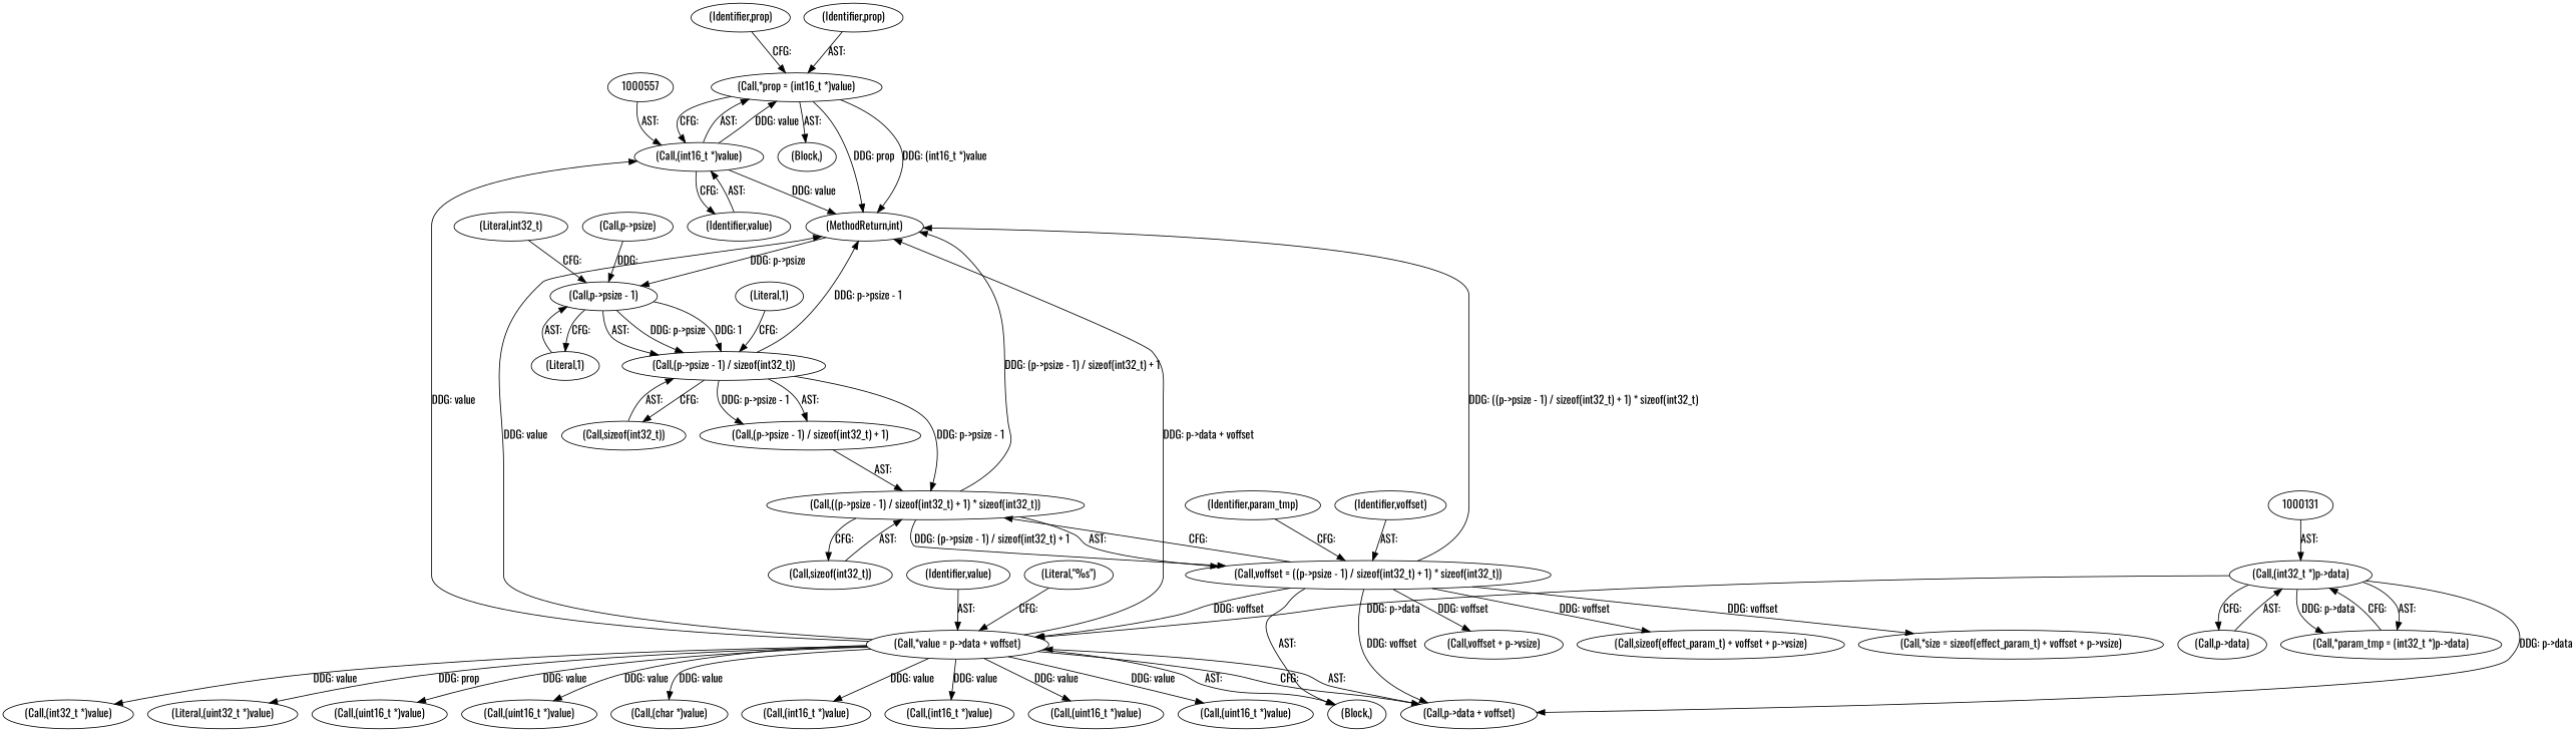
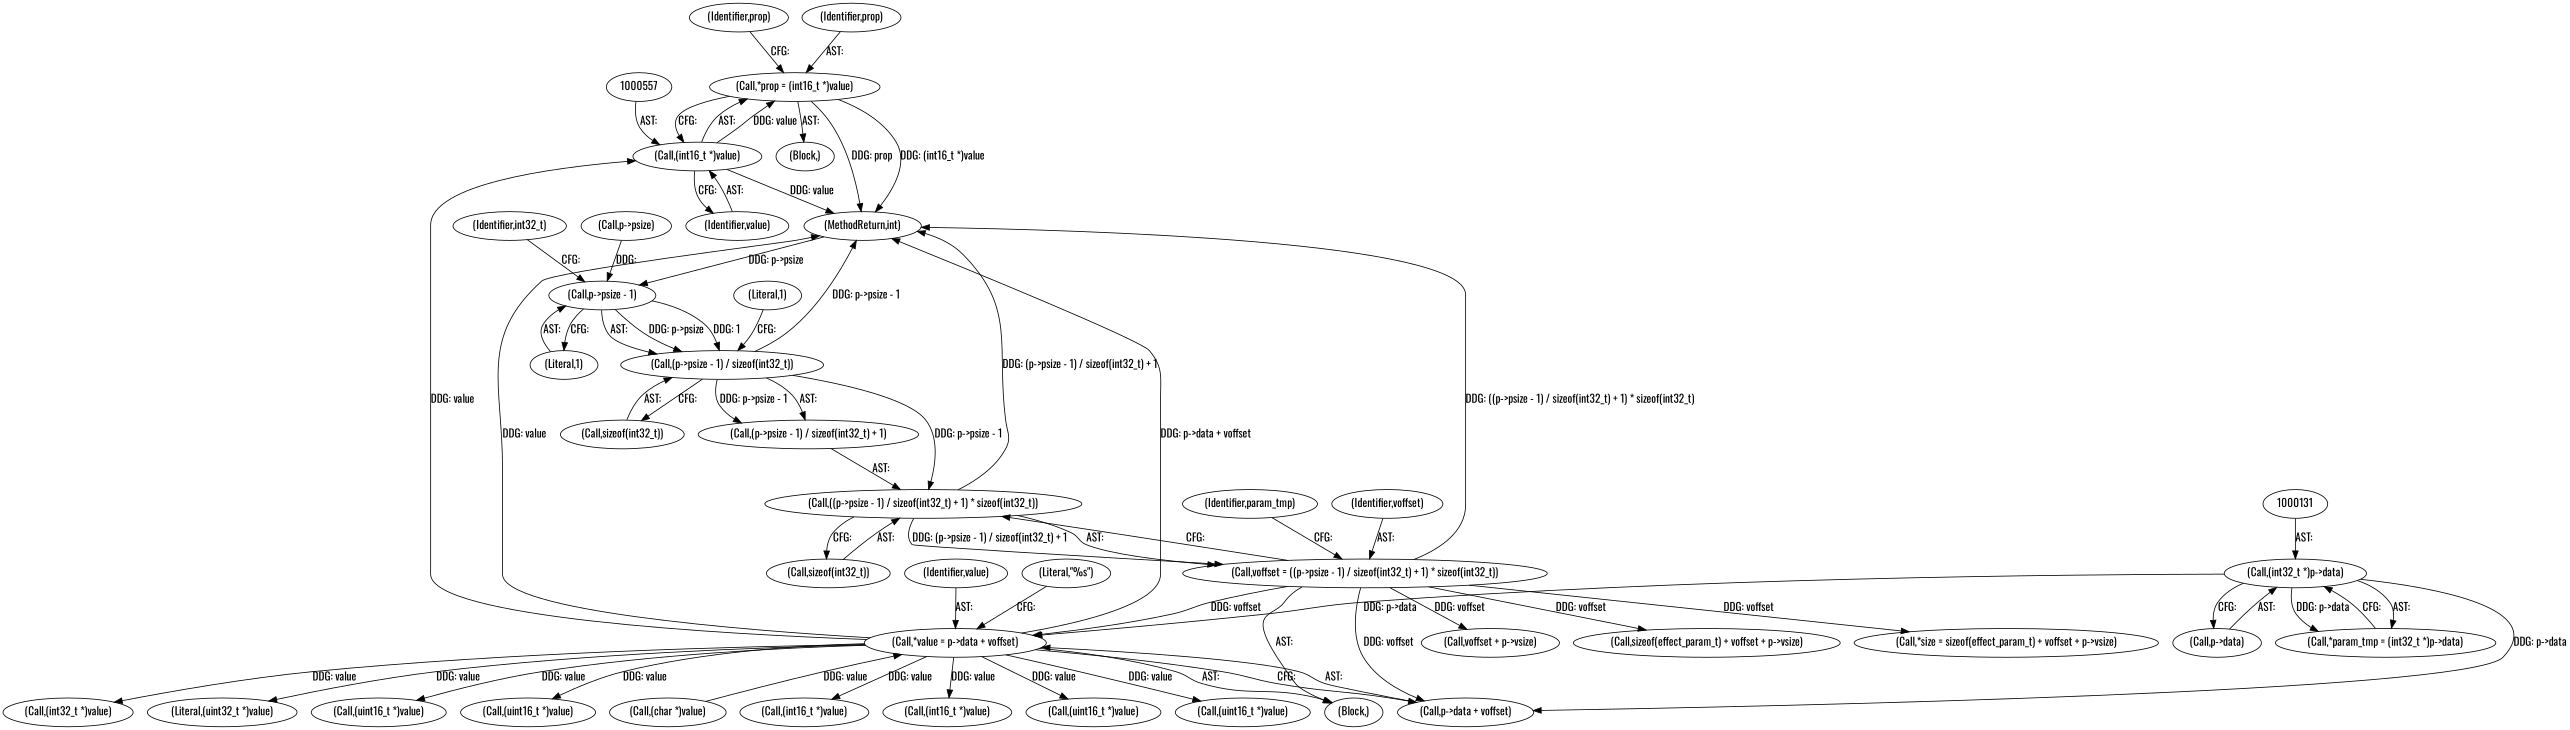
  digraph {
    fontname=Oswald
    node [fontname=Oswald]
    edge [fontname=Oswald]
    n1 [label="(Call,*prop = (int16_t *)value)"]
    n2 [label="(Call,(int16_t *)value)"]
    n3 [label="(Block,)"]
    n4 [label="(MethodReturn,int)"]
    n5 [label="(Identifier,value)"]
    n6 [label="(Call,p->psize - 1)"]
    n7 [label="(Call,*value = p->data + voffset)"]
    n8 [label="(Call,(uint16_t *)value)"]
    n9 [label="(Call,(uint16_t *)value)"]
    n10 [label="(Call,(char *)value)"]
    n11 [label="(Call,(int32_t *)value)"]
    n12 [label="(Block,)"]
    n13 [label="(Literal,(uint32_t *)value)"]
    n14 [label="(Call,(uint16_t *)value)"]
    n15 [label="(Call,(uint16_t *)value)"]
    n16 [label="(Call,p->data + voffset)"]
    n17 [label="(Call,(int16_t *)value)"]
    n18 [label="(Call,(int16_t *)value)"]
    n19 [label="(Call,(int32_t *)p->data)"]
    n20 [label="(Call,*param_tmp = (int32_t *)p->data)"]
    n21 [label="(Call,p->data)"]
    n22 [label="(Call,voffset = ((p->psize - 1) / sizeof(int32_t) + 1) * sizeof(int32_t))"]
    n23 [label="(Call,((p->psize - 1) / sizeof(int32_t) + 1) * sizeof(int32_t))"]
    n24 [label="(Call,voffset + p->vsize)"]
    n25 [label="(Call,sizeof(effect_param_t) + voffset + p->vsize)"]
    n26 [label="(Call,*size = sizeof(effect_param_t) + voffset + p->vsize)"]
    n27 [label="(Call,sizeof(int32_t))"]
    n28 [label="(Call,(p->psize - 1) / sizeof(int32_t))"]
    n29 [label="(Call,(p->psize - 1) / sizeof(int32_t) + 1)"]
    n30 [label="(Call,sizeof(int32_t))"]
    n31 [label="(Literal,1)"]
-   n32 [label="(Literal,int32_t)"]
+   n32 [label="(Identifier,int32_t)"]
    n33 [label="(Identifier,param_tmp)"]
    n34 [label="(Literal,1)"]
    n35 [label="(Identifier,prop)"]
    n36 [label="(Identifier,voffset)"]
    n37 [label="(Identifier,prop)"]
    n38 [label="(Call,p->psize)"]
    n39 [label="(Identifier,value)"]
    n40 [label="(Literal,\"%s\")"]
    1000557
    1000131
    n1 -> n2 [label="CFG: "]
    n1 -> n3 [label="AST: "]
    n1 -> n4 [label="DDG: prop"]
    n1 -> n4 [label="DDG: (int16_t *)value"]
    n2 -> n1 [label="AST: "]
    n2 -> n1 [label="DDG: value"]
    n2 -> n4 [label="DDG: value"]
    n2 -> n5 [label="CFG: "]
    n4 -> n6 [label="DDG: p->psize"]
    n5 -> n2 [label="AST: "]
    n6 -> n28 [label="AST: "]
    n6 -> n28 [label="DDG: p->psize"]
    n6 -> n28 [label="DDG: 1"]
    n6 -> n31 [label="CFG: "]
    n7 -> n2 [label="DDG: value"]
    n7 -> n4 [label="DDG: value"]
    n7 -> n4 [label="DDG: p->data + voffset"]
    n7 -> n8 [label="DDG: value"]
    n7 -> n9 [label="DDG: value"]
-   n7 -> n10 [label="DDG: value"]
+   n10 -> n7 [label="DDG: value"]
    n7 -> n11 [label="DDG: value"]
    n7 -> n12 [label="AST: "]
-   n7 -> n13 [label="DDG: prop"]
+   n7 -> n13 [label="DDG: value"]
    n7 -> n14 [label="DDG: value"]
    n7 -> n15 [label="DDG: value"]
    n7 -> n16 [label="CFG: "]
    n7 -> n17 [label="DDG: value"]
    n7 -> n18 [label="DDG: value"]
    n16 -> n7 [label="AST: "]
    n19 -> n7 [label="DDG: p->data"]
    n19 -> n16 [label="DDG: p->data"]
    n19 -> n20 [label="AST: "]
    n19 -> n20 [label="DDG: p->data"]
    n19 -> n21 [label="CFG: "]
    n20 -> n19 [label="CFG: "]
    n21 -> n19 [label="AST: "]
    n22 -> n4 [label="DDG: ((p->psize - 1) / sizeof(int32_t) + 1) * sizeof(int32_t)"]
    n22 -> n7 [label="DDG: voffset"]
    n22 -> n12 [label="AST: "]
    n22 -> n16 [label="DDG: voffset"]
    n22 -> n23 [label="CFG: "]
    n22 -> n24 [label="DDG: voffset"]
    n22 -> n25 [label="DDG: voffset"]
    n22 -> n26 [label="DDG: voffset"]
    n23 -> n4 [label="DDG: (p->psize - 1) / sizeof(int32_t) + 1"]
    n23 -> n22 [label="AST: "]
    n23 -> n22 [label="DDG: (p->psize - 1) / sizeof(int32_t) + 1"]
    n23 -> n27 [label="CFG: "]
    n27 -> n23 [label="AST: "]
    n28 -> n4 [label="DDG: p->psize - 1"]
    n28 -> n23 [label="DDG: p->psize - 1"]
    n28 -> n29 [label="AST: "]
    n28 -> n29 [label="DDG: p->psize - 1"]
    n28 -> n30 [label="CFG: "]
    n29 -> n23 [label="AST: "]
    n30 -> n28 [label="AST: "]
    n31 -> n6 [label="AST: "]
    n32 -> n6 [label="CFG: "]
    n33 -> n22 [label="CFG: "]
    n34 -> n28 [label="CFG: "]
    n35 -> n1 [label="CFG: "]
    n36 -> n22 [label="AST: "]
    n37 -> n1 [label="AST: "]
    n38 -> n6 [label="DDG: "]
    n39 -> n7 [label="AST: "]
    n40 -> n7 [label="CFG: "]
    1000557 -> n2 [label="AST: "]
    1000131 -> n19 [label="AST: "]
  }
